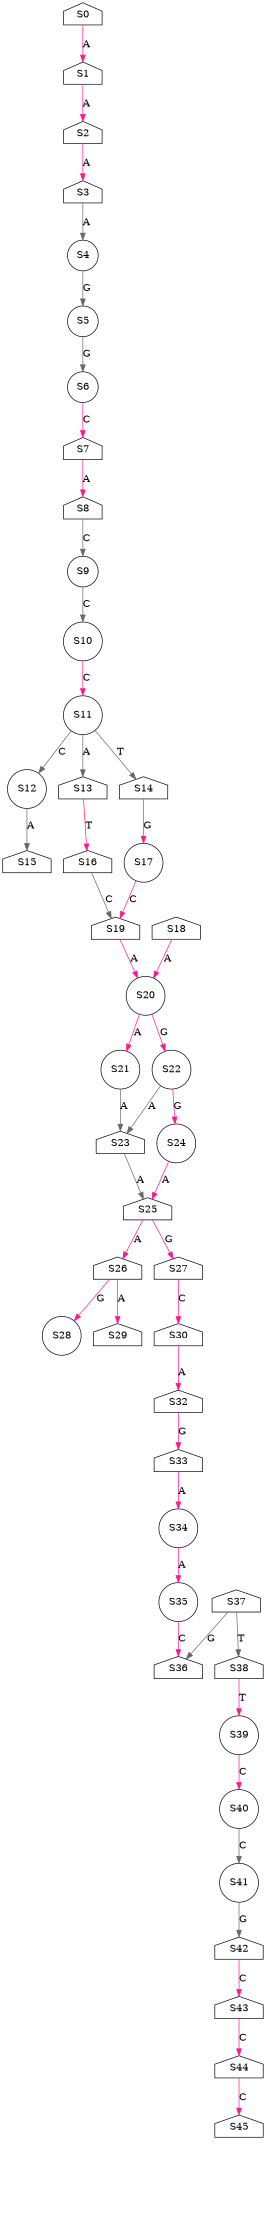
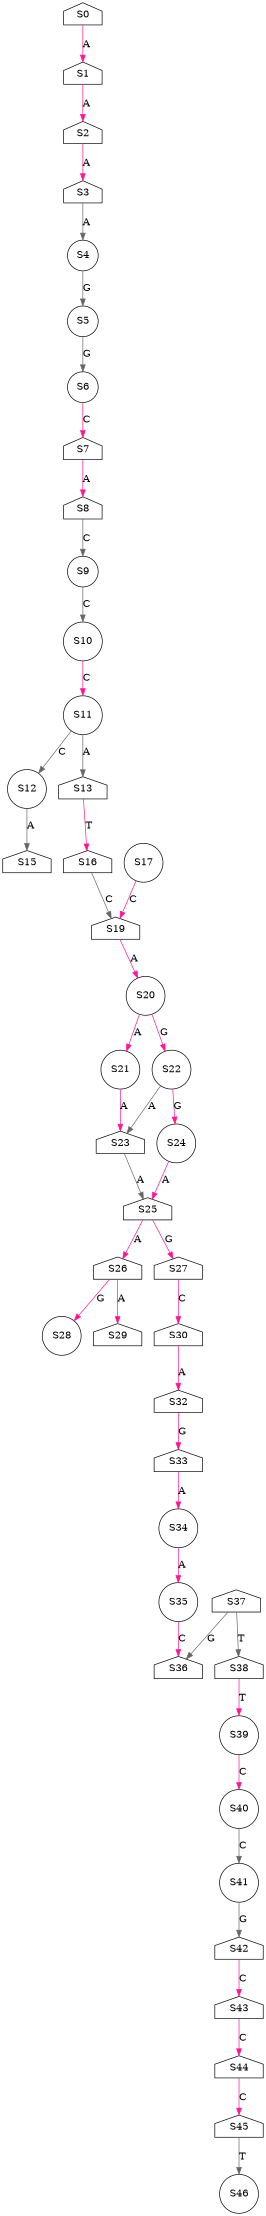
  strict digraph {
    node [shape=house]
    edge [color=deeppink]
    S0
    S1
    S2
    S3
    S4 [shape=circle]
    S5 [shape=circle]
    S6 [shape=circle]
    S7
    S8
    S9 [shape=circle]
    S10 [shape=circle]
    S11 [shape=circle]
    S12 [shape=circle]
    S13
-   S14
    S15
    S16
    S17 [shape=circle]
    S19
    S20 [shape=circle]
-   S18
    S21 [shape=circle]
    S22 [shape=circle]
    S23
    S24 [shape=circle]
    S25
    S26
    S27
    S28 [shape=circle]
    S29
    S30
    S32
    S33
    S34 [shape=circle]
    S35 [shape=circle]
    S36
    S37
    S38
    S39 [shape=circle]
    S40 [shape=circle]
    S41 [shape=circle]
    S42
    S43
    S44
    S45
+   S46 [shape=circle]
    S0 -> S1 [label=A]
    S1 -> S2 [label=A]
    S2 -> S3 [label=A]
    S3 -> S4 [color=gray40 label=A]
    S4 -> S5 [color=gray40 label=G]
    S5 -> S6 [color=gray40 label=G]
    S6 -> S7 [label=C]
    S7 -> S8 [label=A]
    S8 -> S9 [color=gray40 label=C]
    S9 -> S10 [color=gray40 label=C]
    S10 -> S11 [label=C]
    S11 -> S12 [color=gray40 label=C]
    S11 -> S13 [color=gray40 label=A]
-   S11 -> S14 [color=gray40 label=T]
    S12 -> S15 [color=gray40 label=A]
    S13 -> S16 [label=T]
-   S14 -> S17 [label=G]
    S16 -> S19 [color=gray40 label=C]
    S17 -> S19 [label=C]
    S19 -> S20 [label=A]
    S20 -> S21 [label=A]
    S20 -> S22 [label=G]
-   S18 -> S20 [label=A]
-   S21 -> S23 [color=gray40 label=A]
+   S21 -> S23 [label=A]
    S22 -> S23 [color=gray40 label=A]
    S22 -> S24 [label=G]
    S23 -> S25 [color=gray40 label=A]
    S24 -> S25 [label=A]
    S25 -> S26 [label=A]
    S25 -> S27 [label=G]
    S26 -> S28 [label=G]
    S26 -> S29 [label=A]
    S27 -> S30 [label=C]
    S30 -> S32 [label=A]
    S32 -> S33 [label=G]
    S33 -> S34 [label=A]
    S34 -> S35 [label=A]
    S35 -> S36 [label=C]
    S37 -> S36 [color=gray40 label=G]
    S37 -> S38 [color=gray40 label=T]
    S38 -> S39 [label=T]
    S39 -> S40 [label=C]
    S40 -> S41 [color=gray40 label=C]
    S41 -> S42 [color=gray40 label=G]
    S42 -> S43 [label=C]
    S43 -> S44 [label=C]
    S44 -> S45 [label=C]
+   S45 -> S46 [color=gray40 label=T]
  }
